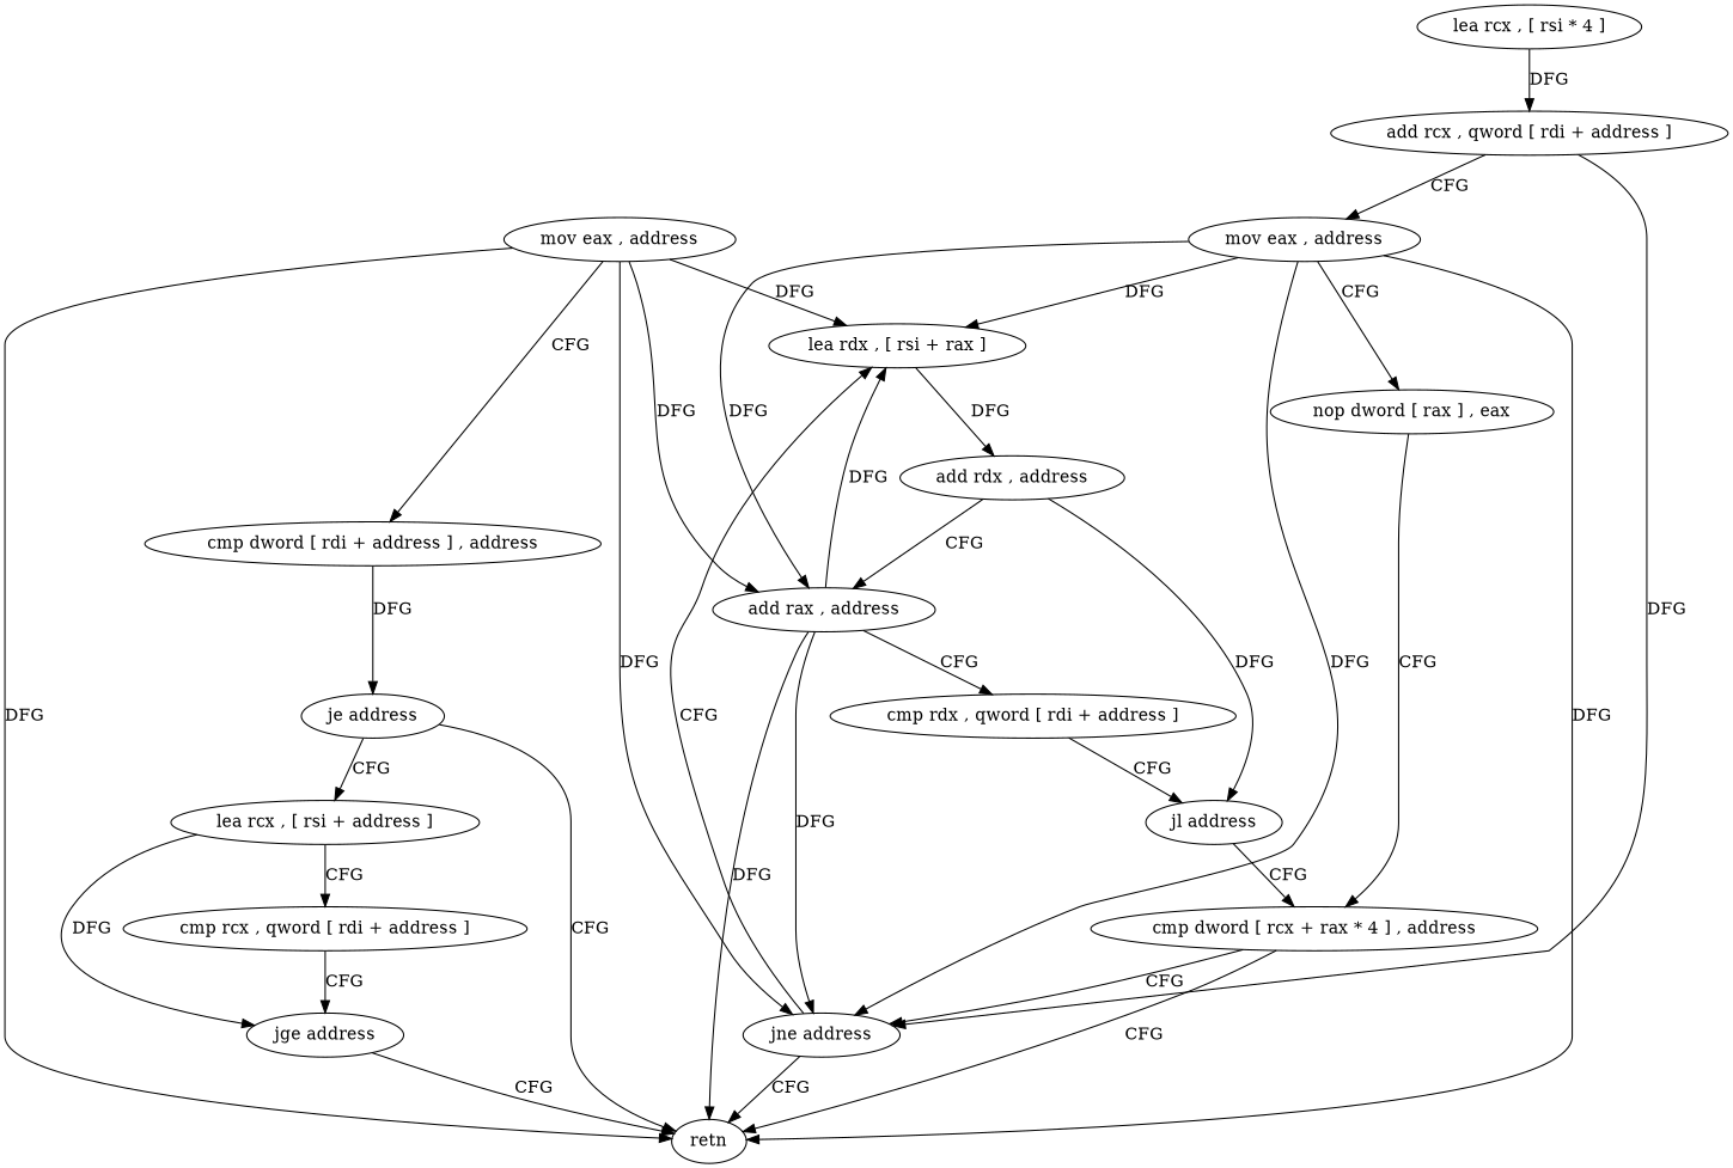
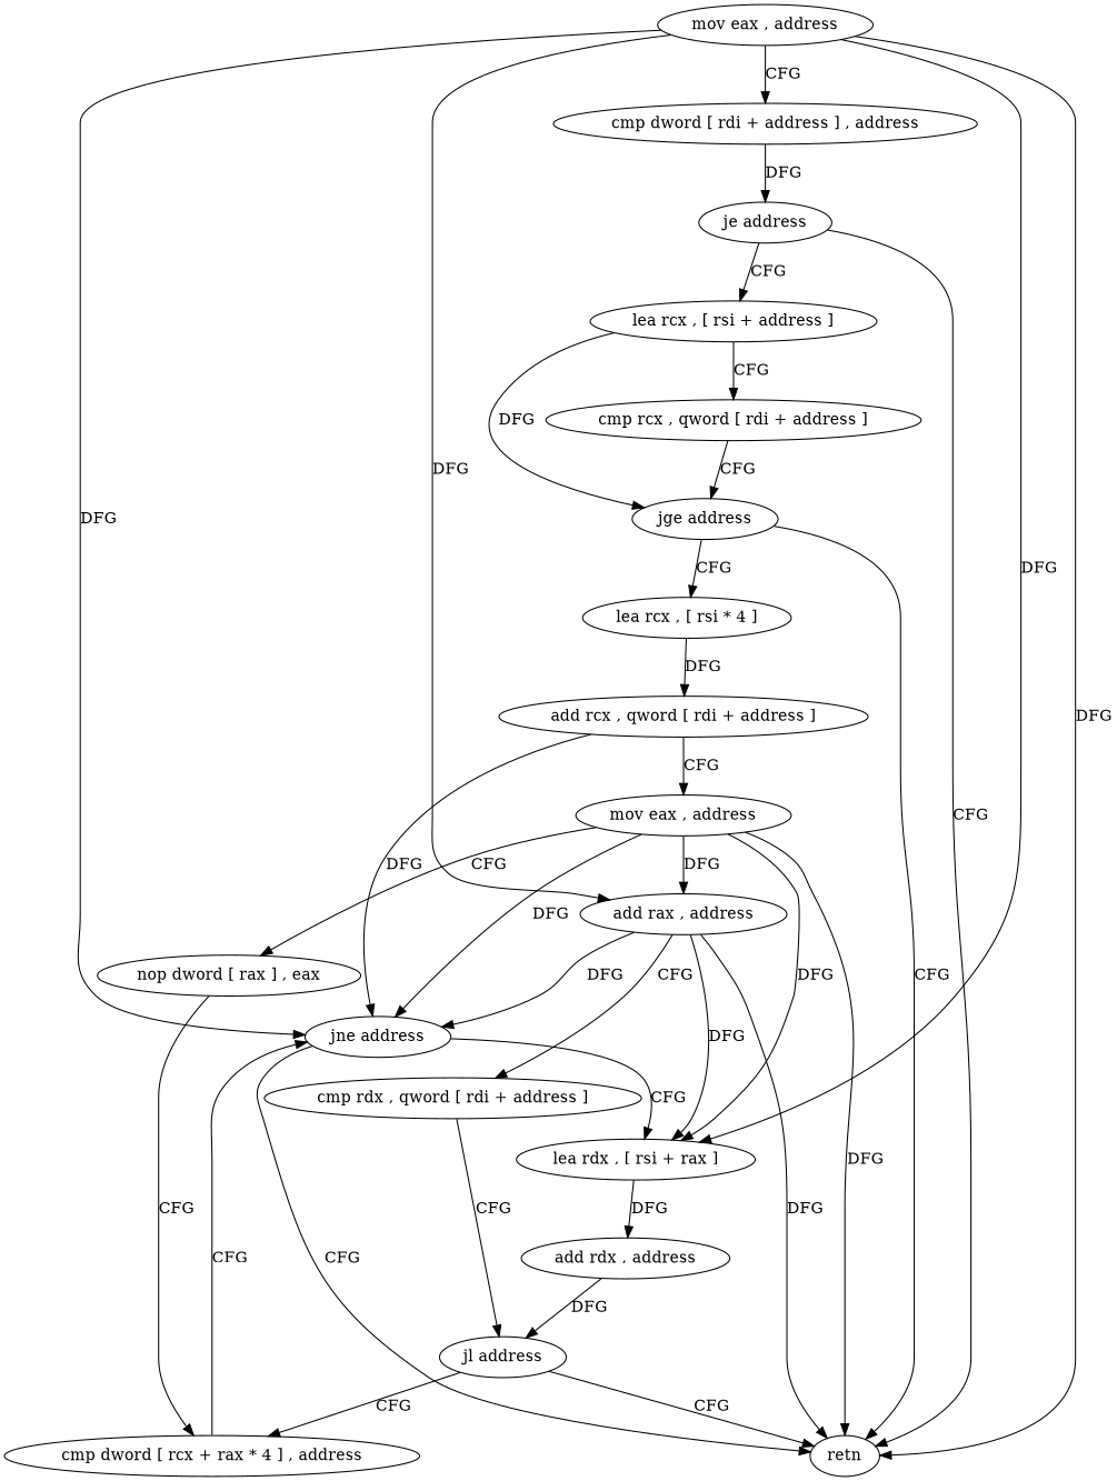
  digraph {
    n1 [label="mov eax , address"]
    n2 [label="cmp dword [ rdi + address ] , address"]
    n3 [label=retn]
    n4 [label="lea rdx , [ rsi + rax ]"]
    n5 [label="add rax , address"]
    n6 [label="jne address"]
    n7 [label="je address"]
    n8 [label="add rdx , address"]
    n9 [label="cmp rdx , qword [ rdi + address ]"]
    n10 [label="lea rcx , [ rsi + address ]"]
    n11 [label="cmp rcx , qword [ rdi + address ]"]
    n12 [label="jge address"]
    n13 [label="lea rcx , [ rsi * 4 ]"]
    n14 [label="add rcx , qword [ rdi + address ]"]
    n15 [label="mov eax , address"]
    n16 [label="nop dword [ rax ] , eax"]
    n17 [label="cmp dword [ rcx + rax * 4 ] , address"]
    n18 [label="jl address"]
    n1 -> n2 [label=CFG]
    n1 -> n3 [label=DFG]
    n1 -> n4 [label=DFG]
    n1 -> n5 [label=DFG]
    n1 -> n6 [label=DFG]
    n2 -> n7 [label=DFG]
    n4 -> n8 [label=DFG]
    n5 -> n3 [label=DFG]
    n5 -> n4 [label=DFG]
    n5 -> n6 [label=DFG]
    n5 -> n9 [label=CFG]
    n6 -> n3 [label=CFG]
    n6 -> n4 [label=CFG]
    n7 -> n3 [label=CFG]
    n7 -> n10 [label=CFG]
-   n8 -> n5 [label=CFG]
    n8 -> n18 [label=DFG]
    n9 -> n18 [label=CFG]
    n10 -> n11 [label=CFG]
    n10 -> n12 [label=DFG]
    n11 -> n12 [label=CFG]
    n12 -> n3 [label=CFG]
+   n12 -> n13 [label=CFG]
    n13 -> n14 [label=DFG]
    n14 -> n6 [label=DFG]
    n14 -> n15 [label=CFG]
    n15 -> n3 [label=DFG]
    n15 -> n4 [label=DFG]
    n15 -> n5 [label=DFG]
    n15 -> n6 [label=DFG]
    n15 -> n16 [label=CFG]
    n16 -> n17 [label=CFG]
    n17 -> n6 [label=CFG]
-   n17 -> n3 [label=CFG]
+   n18 -> n3 [label=CFG]
    n18 -> n17 [label=CFG]
  }
